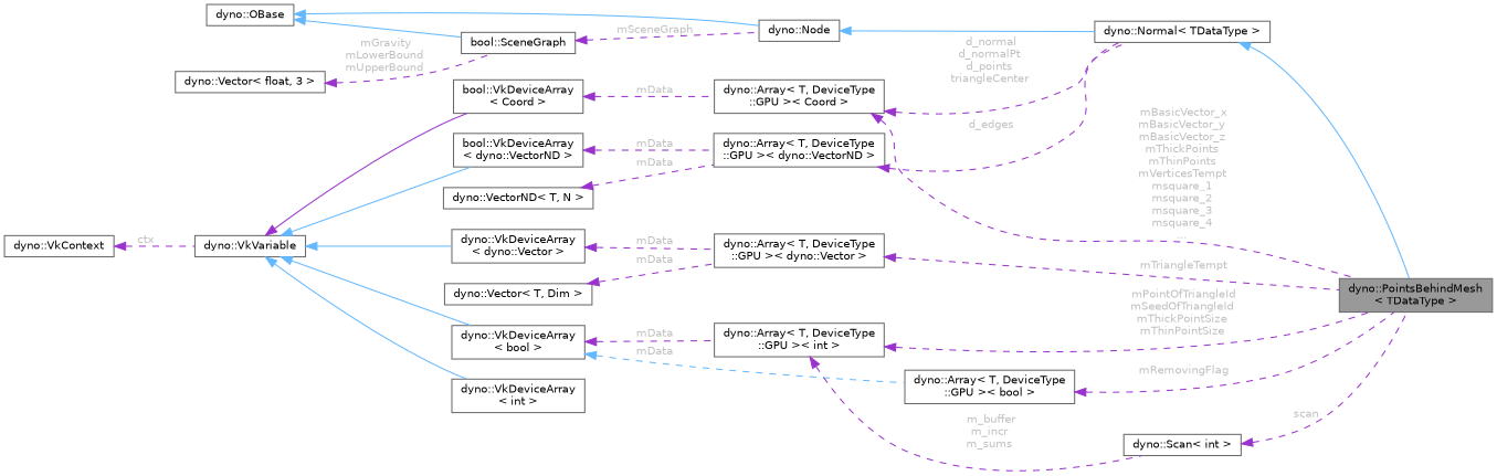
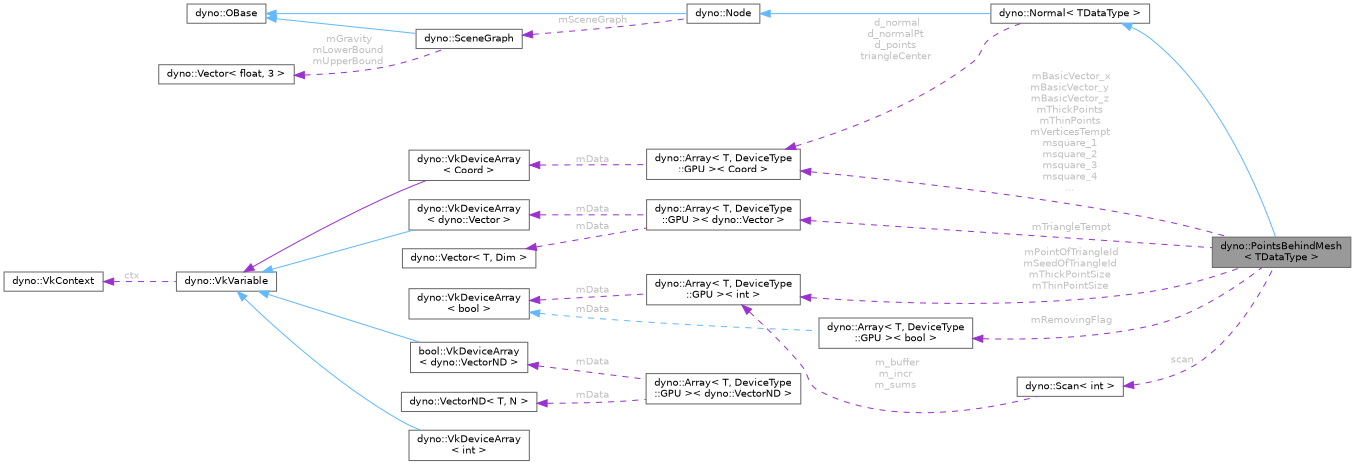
  digraph {
    rankdir=LR
    node [color=gray40 fillcolor=white fontname=Helvetica fontsize=10 shape=box style=filled]
    edge [color=darkorchid3 dir=back fontname=Helvetica fontsize=10 labelfontname=Helvetica labelfontsize=10 style=dashed fontcolor=grey]
    n1 [fillcolor=grey60 fontcolor=black height=0.2 label="dyno::PointsBehindMesh\l\< TDataType \>" width=0.4]
    n2 [height=0.2 label="dyno::Normal\< TDataType \>" width=0.4]
    n3 [height=0.2 label="dyno::Node" width=0.4]
    n4 [height=0.2 label="dyno::OBase" width=0.4]
-   n5 [height=0.2 label="bool::SceneGraph" width=0.4]
+   n5 [height=0.2 label="dyno::SceneGraph" width=0.4]
    n6 [height=0.2 label="dyno::Vector\< float, 3 \>" width=0.4]
    n7 [height=0.2 label="dyno::Array\< T, DeviceType\l::GPU \>\< Coord \>" width=0.4]
-   n8 [height=0.2 label="bool::VkDeviceArray\l\< Coord \>" width=0.4]
+   n8 [height=0.2 label="dyno::VkDeviceArray\l\< Coord \>" width=0.4]
    n9 [height=0.2 label="dyno::VkVariable" width=0.4]
    n10 [height=0.2 label="bool::VkDeviceArray\l\< dyno::VectorND \>" width=0.4]
    n11 [height=0.2 label="dyno::VkDeviceArray\l\< dyno::Vector \>" width=0.4]
    n12 [height=0.2 label="dyno::VkDeviceArray\l\< int \>" width=0.4]
    n13 [height=0.2 label="dyno::VkDeviceArray\l\< bool \>" width=0.4]
    n14 [height=0.2 label="dyno::Array\< T, DeviceType\l::GPU \>\< dyno::VectorND \>" width=0.4]
    n15 [height=0.2 label="dyno::Array\< T, DeviceType\l::GPU \>\< dyno::Vector \>" width=0.4]
    n16 [height=0.2 label="dyno::Array\< T, DeviceType\l::GPU \>\< int \>" width=0.4]
    n17 [height=0.2 label="dyno::Array\< T, DeviceType\l::GPU \>\< bool \>" width=0.4]
    n18 [height=0.2 label="dyno::VkContext" width=0.4]
    n19 [height=0.2 label="dyno::VectorND\< T, N \>" width=0.4]
    n20 [height=0.2 label="dyno::Vector\< T, Dim \>" width=0.4]
    n21 [height=0.2 label="dyno::Scan\< int \>" width=0.4]
    n2 -> n1 [color=steelblue1 style=solid fontcolor=""]
    n3 -> n2 [color=steelblue1 style=solid fontcolor=""]
    n4 -> n3 [color=steelblue1 style=solid fontcolor=""]
    n4 -> n5 [color=steelblue1 style=solid fontcolor=""]
    n5 -> n3 [label=" mSceneGraph"]
    n6 -> n5 [label=" mGravity\nmLowerBound\nmUpperBound"]
    n7 -> n1 [label=" mBasicVector_x\nmBasicVector_y\nmBasicVector_z\nmThickPoints\nmThinPoints\nmVerticesTempt\nmsquare_1\nmsquare_2\nmsquare_3\nmsquare_4\n..."]
    n7 -> n2 [label=" d_normal\nd_normalPt\nd_points\ntriangleCenter"]
    n8 -> n7 [label=" mData"]
    n9 -> n8 [style=solid fontcolor=""]
    n9 -> n10 [color=steelblue1 style=solid fontcolor=""]
    n9 -> n11 [color=steelblue1 style=solid fontcolor=""]
    n9 -> n12 [color=steelblue1 style=solid fontcolor=""]
-   n9 -> n13 [color=steelblue1 style=solid fontcolor=""]
    n10 -> n14 [label=" mData"]
    n11 -> n15 [label=" mData"]
    n13 -> n16 [label=" mData"]
    n13 -> n17 [color=steelblue1 label=" mData"]
-   n14 -> n2 [label=" d_edges"]
    n15 -> n1 [label=" mTriangleTempt"]
    n16 -> n1 [label=" mPointOfTriangleId\nmSeedOfTriangleId\nmThickPointSize\nmThinPointSize"]
    n16 -> n21 [label=" m_buffer\nm_incr\nm_sums"]
    n17 -> n1 [label=" mRemovingFlag"]
    n18 -> n9 [label=" ctx"]
    n19 -> n14 [label=" mData"]
    n20 -> n15 [label=" mData"]
    n21 -> n1 [label=" scan"]
  }
